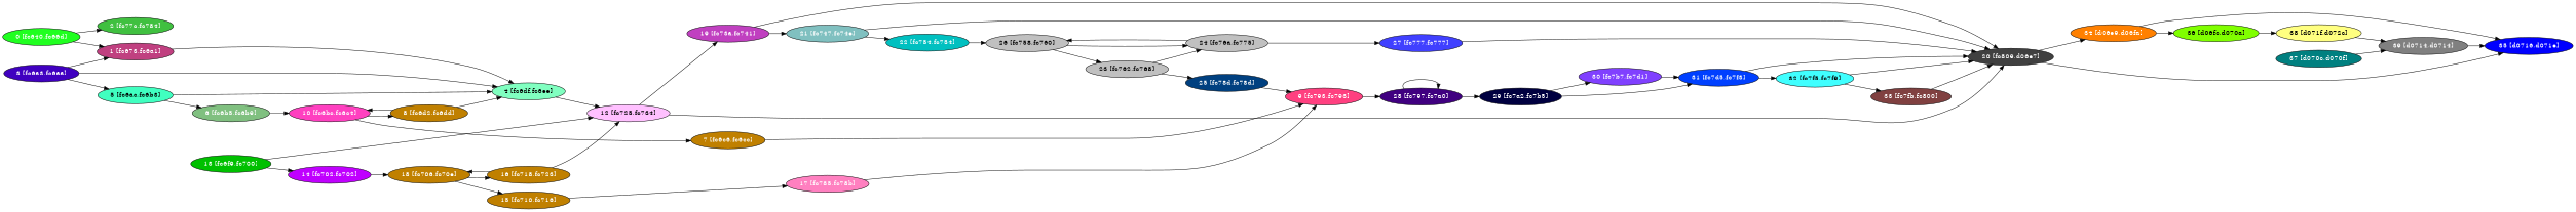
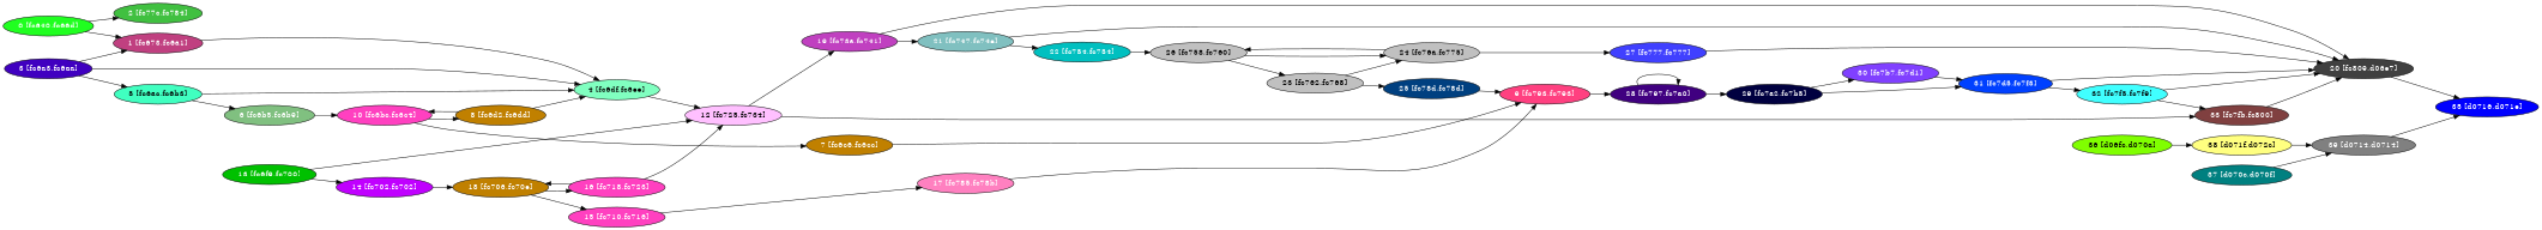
  digraph {
    rankdir=LR
    node [fillcolor="#FF40C0" fontcolor="#ffffff" shape=oval style=filled]
    n1 [fillcolor="#20FF20" label="0 [fc640,fc66d]"]
    n2 [fillcolor="#C04080" label="1 [fc673,fc6a1]"]
    n3 [fillcolor="#40C040" label="2 [fc77c,fc784]"]
    n4 [fillcolor="#80FFC0" fontcolor="#000000" label="4 [fc6df,fc6ee]"]
    n5 [fillcolor="#4000C0" label="3 [fc6a3,fc6aa]"]
    n6 [fillcolor="#40FFC0" fontcolor="#000000" label="5 [fc6ac,fc6b3]"]
    n7 [fillcolor="#FFC0FF" fontcolor="#000000" label="12 [fc725,fc734]"]
    n8 [fillcolor="#80C080" label="6 [fc6b5,fc6b9]"]
    n9 [fillcolor="#C040C0" label="19 [fc73a,fc741]"]
    n10 [fillcolor="#404040" label="20 [fc809,d06e7]"]
    n11 [label="10 [fc6bc,fc6c4]"]
    n12 [fillcolor="#C08000" label="7 [fc6c6,fc6cc]"]
    n13 [fillcolor="#C08000" label="8 [fc6d2,fc6dd]"]
    n14 [fillcolor="#FF4080" label="9 [fc793,fc793]"]
    n15 [fillcolor="#400080" label="28 [fc797,fc7a0]"]
    n16 [fillcolor="#000040" label="29 [fc7a2,fc7b5]"]
    n17 [fillcolor="#00C000" label="13 [fc6f9,fc700]"]
    n18 [fillcolor="#C000FF" label="14 [fc702,fc702]"]
    n19 [fillcolor="#80C0C0" label="21 [fc747,fc74e]"]
-   n20 [fillcolor="#FF8000" label="34 [d06e9,d06fa]"]
    n21 [fillcolor="#0000FF" label="35 [d0716,d071e]"]
    n22 [fillcolor="#C08000" label="18 [fc706,fc70e]"]
-   n23 [fillcolor="#C08000" label="15 [fc710,fc716]"]
-   n24 [fillcolor="#C08000" label="16 [fc718,fc723]"]
+   n23 [label="15 [fc710,fc716]"]
+   n24 [label="16 [fc718,fc723]"]
    n25 [fillcolor="#FF80C0" label="17 [fc785,fc78b]"]
    n26 [fillcolor="#00C0C0" label="22 [fc754,fc754]"]
    n27 [fillcolor="#80FF00" fontcolor="#000000" label="36 [d06fc,d070a]"]
    n28 [fillcolor="#C0C0C0" fontcolor="#000000" label="26 [fc758,fc760]"]
    n29 [fillcolor="#C0C0C0" fontcolor="#000000" label="23 [fc762,fc768]"]
    n30 [fillcolor="#C0C0C0" fontcolor="#000000" label="24 [fc76a,fc775]"]
    n31 [fillcolor="#004080" label="25 [fc78d,fc78d]"]
    n32 [fillcolor="#4040FF" label="27 [fc777,fc777]"]
    n33 [fillcolor="#8040FF" label="30 [fc7b7,fc7d1]"]
    n34 [fillcolor="#0040FF" label="31 [fc7d5,fc7f3]"]
    n35 [fillcolor="#40FFFF" fontcolor="#000000" label="32 [fc7f5,fc7f9]"]
    n36 [fillcolor="#804040" label="33 [fc7fb,fc800]"]
    n37 [fillcolor="#FFFF80" fontcolor="#000000" label="38 [d071f,d072c]"]
    n38 [fillcolor="#008080" label="37 [d070c,d070f]"]
    n39 [fillcolor="#808080" label="39 [d0714,d0714]"]
    n1 -> n2
    n1 -> n3
    n2 -> n4
    n4 -> n7
    n5 -> n2
    n5 -> n4
    n5 -> n6
    n6 -> n4
    n6 -> n8
    n7 -> n9
-   n7 -> n10
+   n7 -> n36
    n8 -> n11
    n9 -> n10
    n9 -> n19
-   n10 -> n20
    n10 -> n21
    n11 -> n12
    n11 -> n13
    n12 -> n14
    n13 -> n4
    n13 -> n11
    n14 -> n15
    n15 -> n15
    n15 -> n16
    n16 -> n33
    n16 -> n34
    n17 -> n7
    n17 -> n18
    n18 -> n22
    n19 -> n10
    n19 -> n26
-   n20 -> n21
-   n20 -> n27
    n22 -> n23
    n22 -> n24
    n23 -> n25
    n24 -> n7
    n24 -> n22
    n25 -> n14
    n26 -> n28
    n27 -> n37
    n28 -> n29
    n28 -> n30
    n29 -> n30
    n29 -> n31
    n30 -> n28
    n30 -> n32
    n31 -> n14
    n32 -> n10
    n33 -> n34
    n34 -> n10
    n34 -> n35
    n35 -> n10
    n35 -> n36
    n36 -> n10
    n37 -> n39
    n38 -> n39
    n39 -> n21
  }
